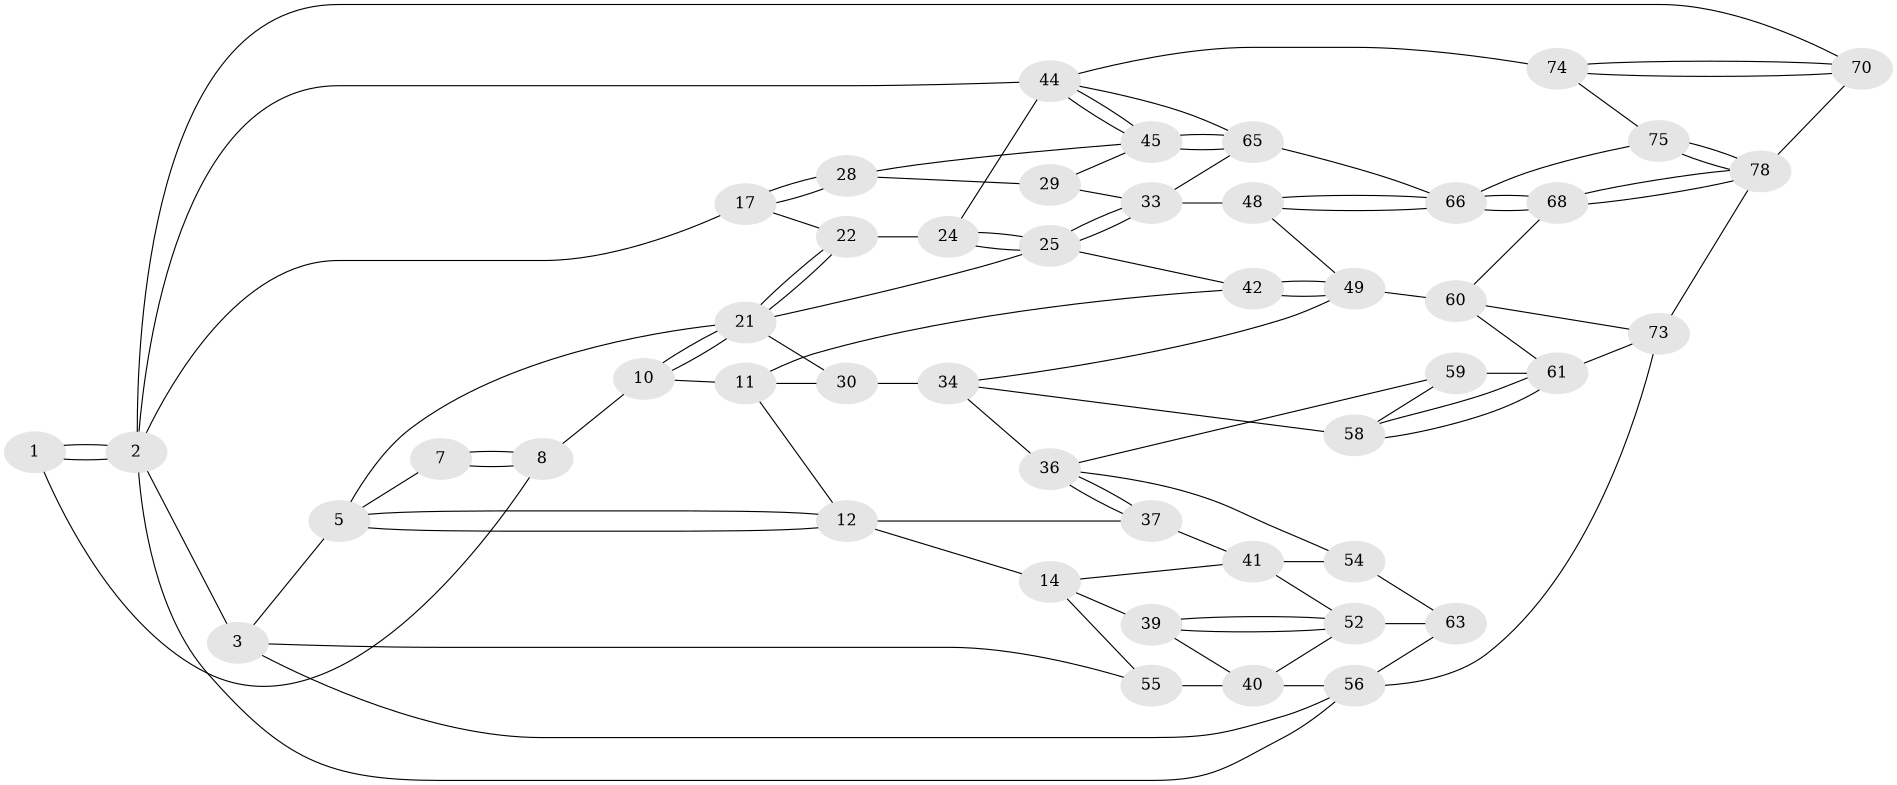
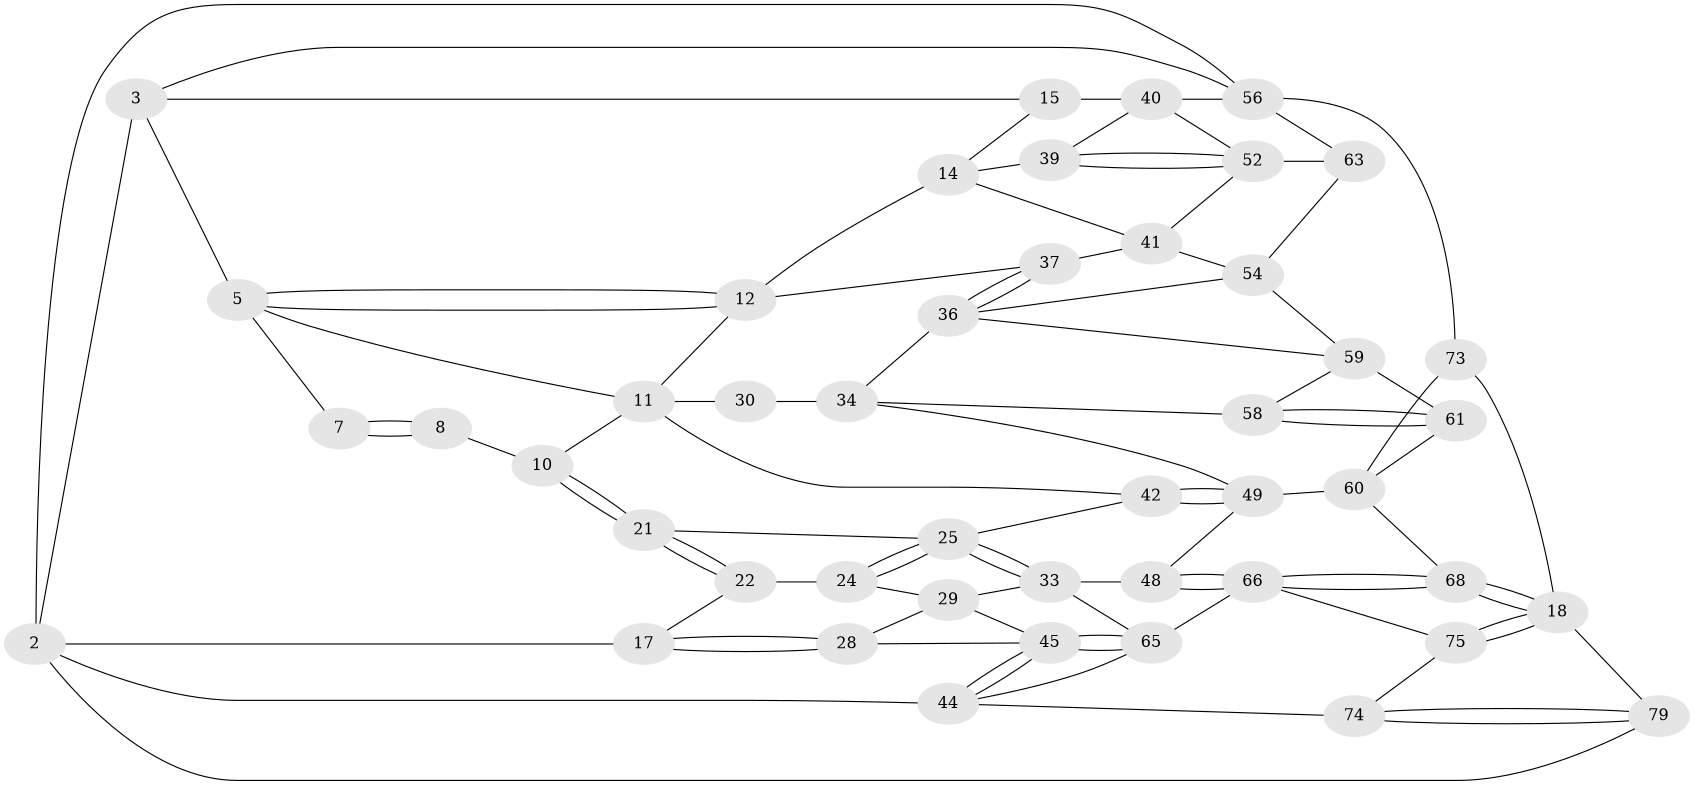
  graph {
    rankdir=LR
    node [color=gray90 style=filled]
    2 [super="+43"]
-   1
    8 [super="+9"]
    3 [super="+4"]
    17 [super="+18"]
    44 [super="+72"]
    56 [super="+77"]
-   79 [label=70]
+   79
    10
    5 [super="+6"]
-   15 [super="+20" label=55]
+   15 [super="+20"]
    22 [super="+23"]
    28
    45 [super="+46"]
    65 [super="+69"]
    74
    63
    73 [super="+76"]
    7
    11 [super="+16"]
    12 [super="+13"]
    40 [super="+55"]
    30 [super="+31"]
    42
    14 [super="+38"]
    37
    21 [super="+27"]
    25 [super="+26"]
    34 [super="+35"]
    39
    41 [super="+51"]
    52 [super="+57"]
    54 [super="+62"]
    24
    29 [super="+32"]
    33 [super="+47"]
    48
    49 [super="+50"]
    36 [super="+53"]
    58
    66 [super="+70"]
    59 [super="+64"]
    60 [super="+68"]
    61 [super="+71"]
    75
    n46 [label=68]
-   78 [super="+80"]
+   78 [super="+80" label=18]
    2 -- 3
    2 -- 17
    2 -- 44
    2 -- 56
    2 -- 79
-   1 -- 2
-   1 -- 2
-   1 -- 8
    8 -- 10
    3 -- 56
    3 -- 5
    3 -- 15 [weight=2]
    17 -- 22
    17 -- 28
    17 -- 28
    44 -- 45
    44 -- 45
    44 -- 65
    44 -- 74
    56 -- 63
    56 -- 73
    10 -- 11
    10 -- 21
    10 -- 21
    5 -- 7
-   5 -- 21
+   5 -- 11
    5 -- 12
    5 -- 12
    15 -- 40
    22 -- 24
    28 -- 45
    28 -- 29
    45 -- 65
    45 -- 65
    65 -- 66
    74 -- 79
    74 -- 79
    74 -- 75
    73 -- 78
    7 -- 8
    7 -- 8
    11 -- 12
    11 -- 30
    11 -- 42
    12 -- 14
    12 -- 37
    40 -- 56
    40 -- 52
    30 -- 34
    42 -- 49
    42 -- 49
    14 -- 15
    14 -- 39
    14 -- 41
    37 -- 41
    21 -- 22
    21 -- 22
-   21 -- 30
    21 -- 25
    25 -- 42
    25 -- 33
    25 -- 33
    34 -- 49
    34 -- 36
    34 -- 58
    39 -- 40
    39 -- 52
    39 -- 52
    41 -- 52
    41 -- 54
    52 -- 63
    54 -- 63
+   54 -- 59
    24 -- 25
    24 -- 25
-   24 -- 44
+   24 -- 29
    29 -- 45
    29 -- 33
    33 -- 65
    33 -- 48
    48 -- 49
    48 -- 66
    48 -- 66
    49 -- 60
    36 -- 37
    36 -- 37
    36 -- 54
    36 -- 59
    58 -- 59
    58 -- 61
    58 -- 61
    66 -- 75
    66 -- n46
    66 -- n46
    59 -- 61
    60 -- 73
    60 -- 61
    60 -- n46
-   61 -- 73
    75 -- 78
    75 -- 78
    n46 -- 78
    n46 -- 78
    78 -- 79
  }
